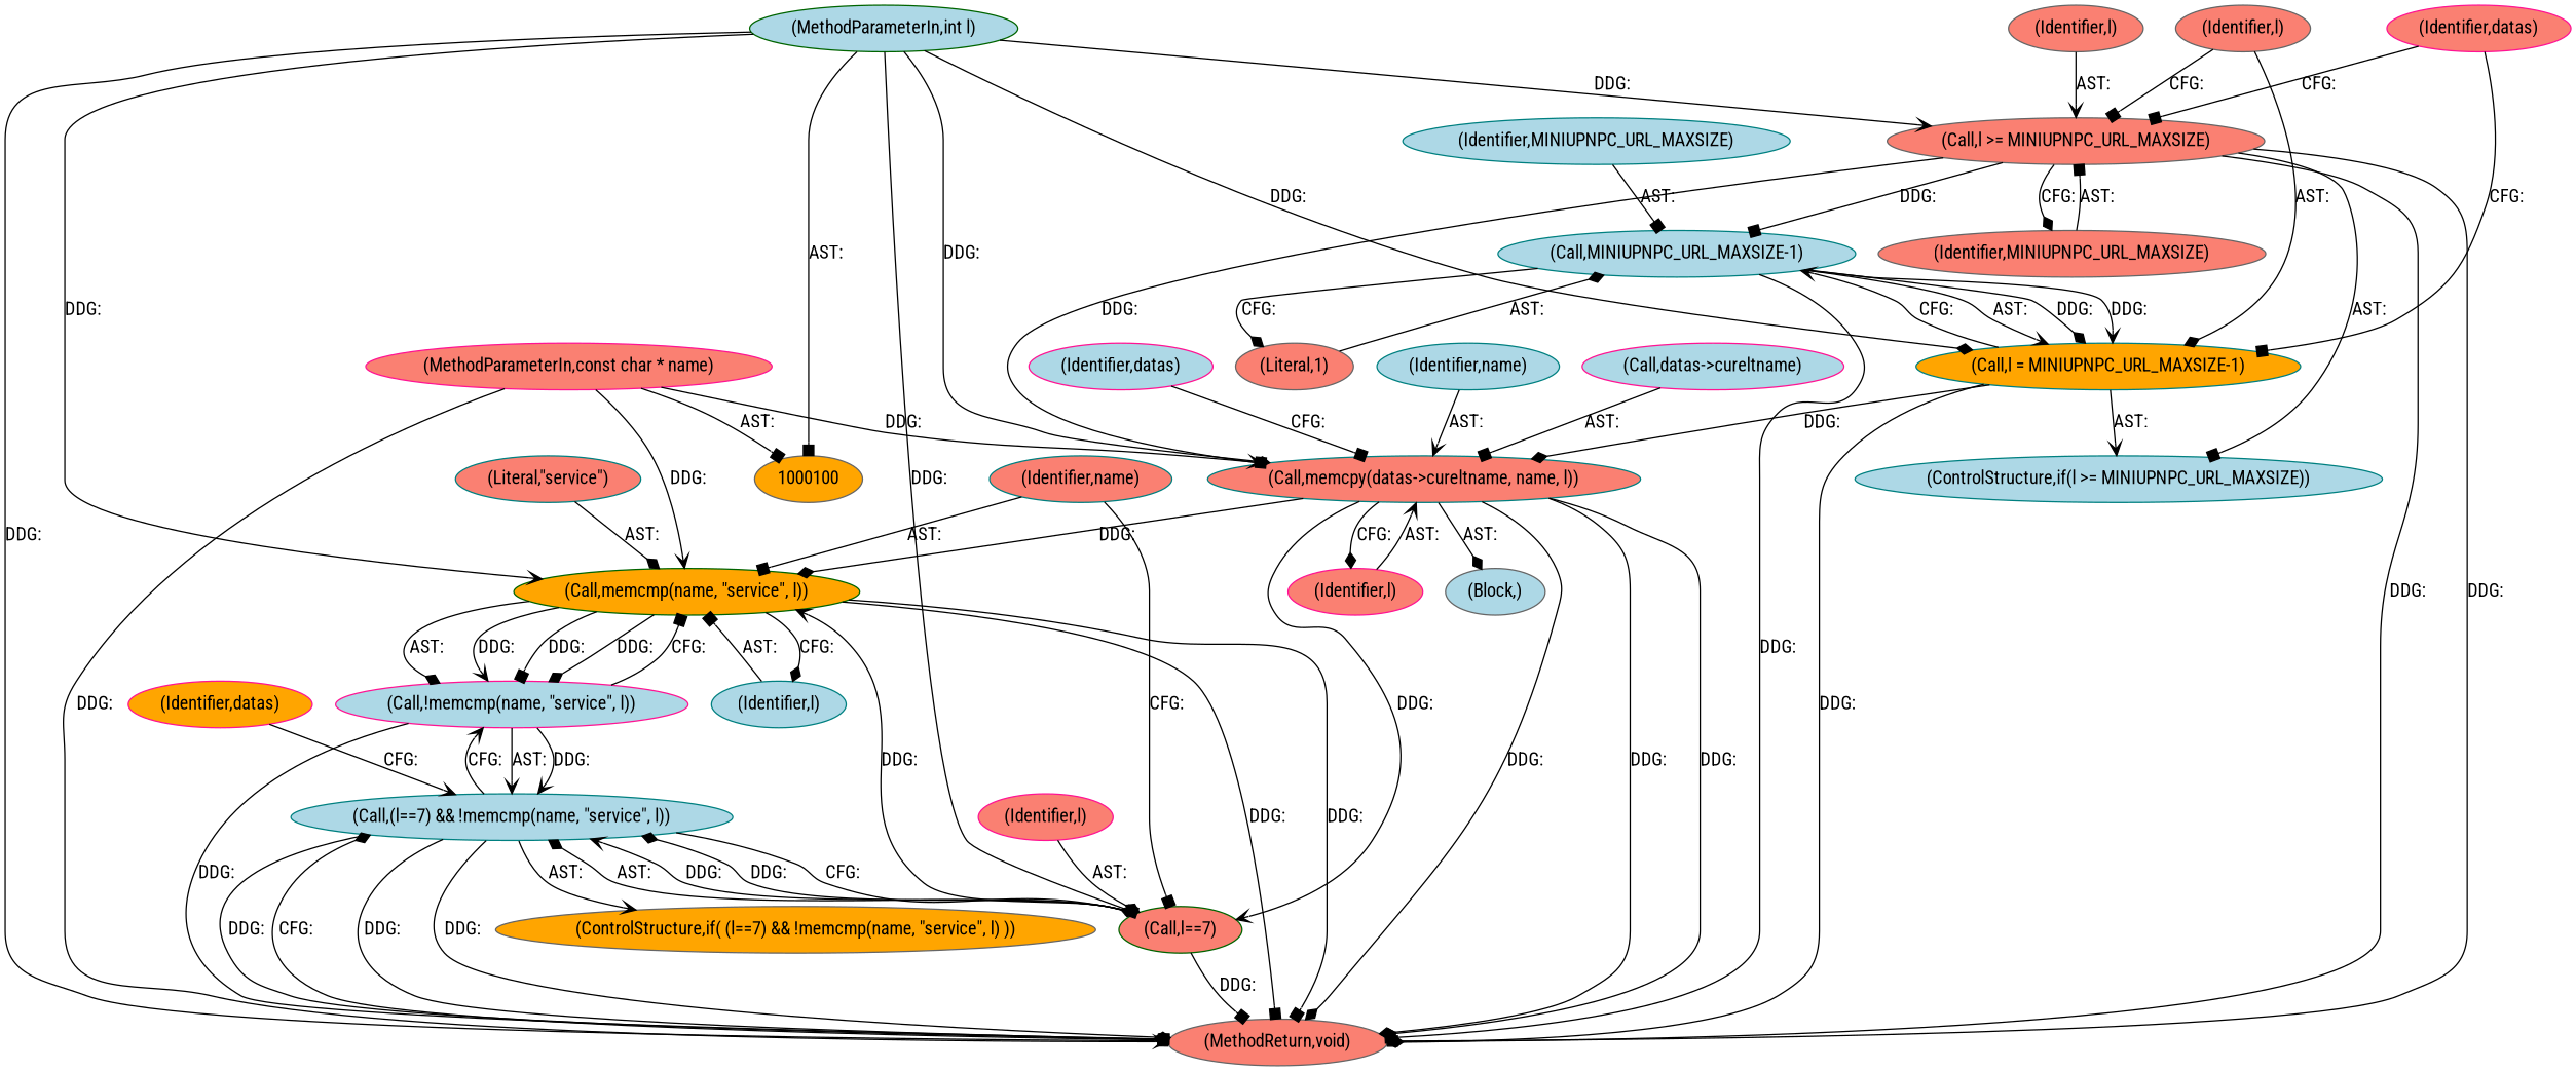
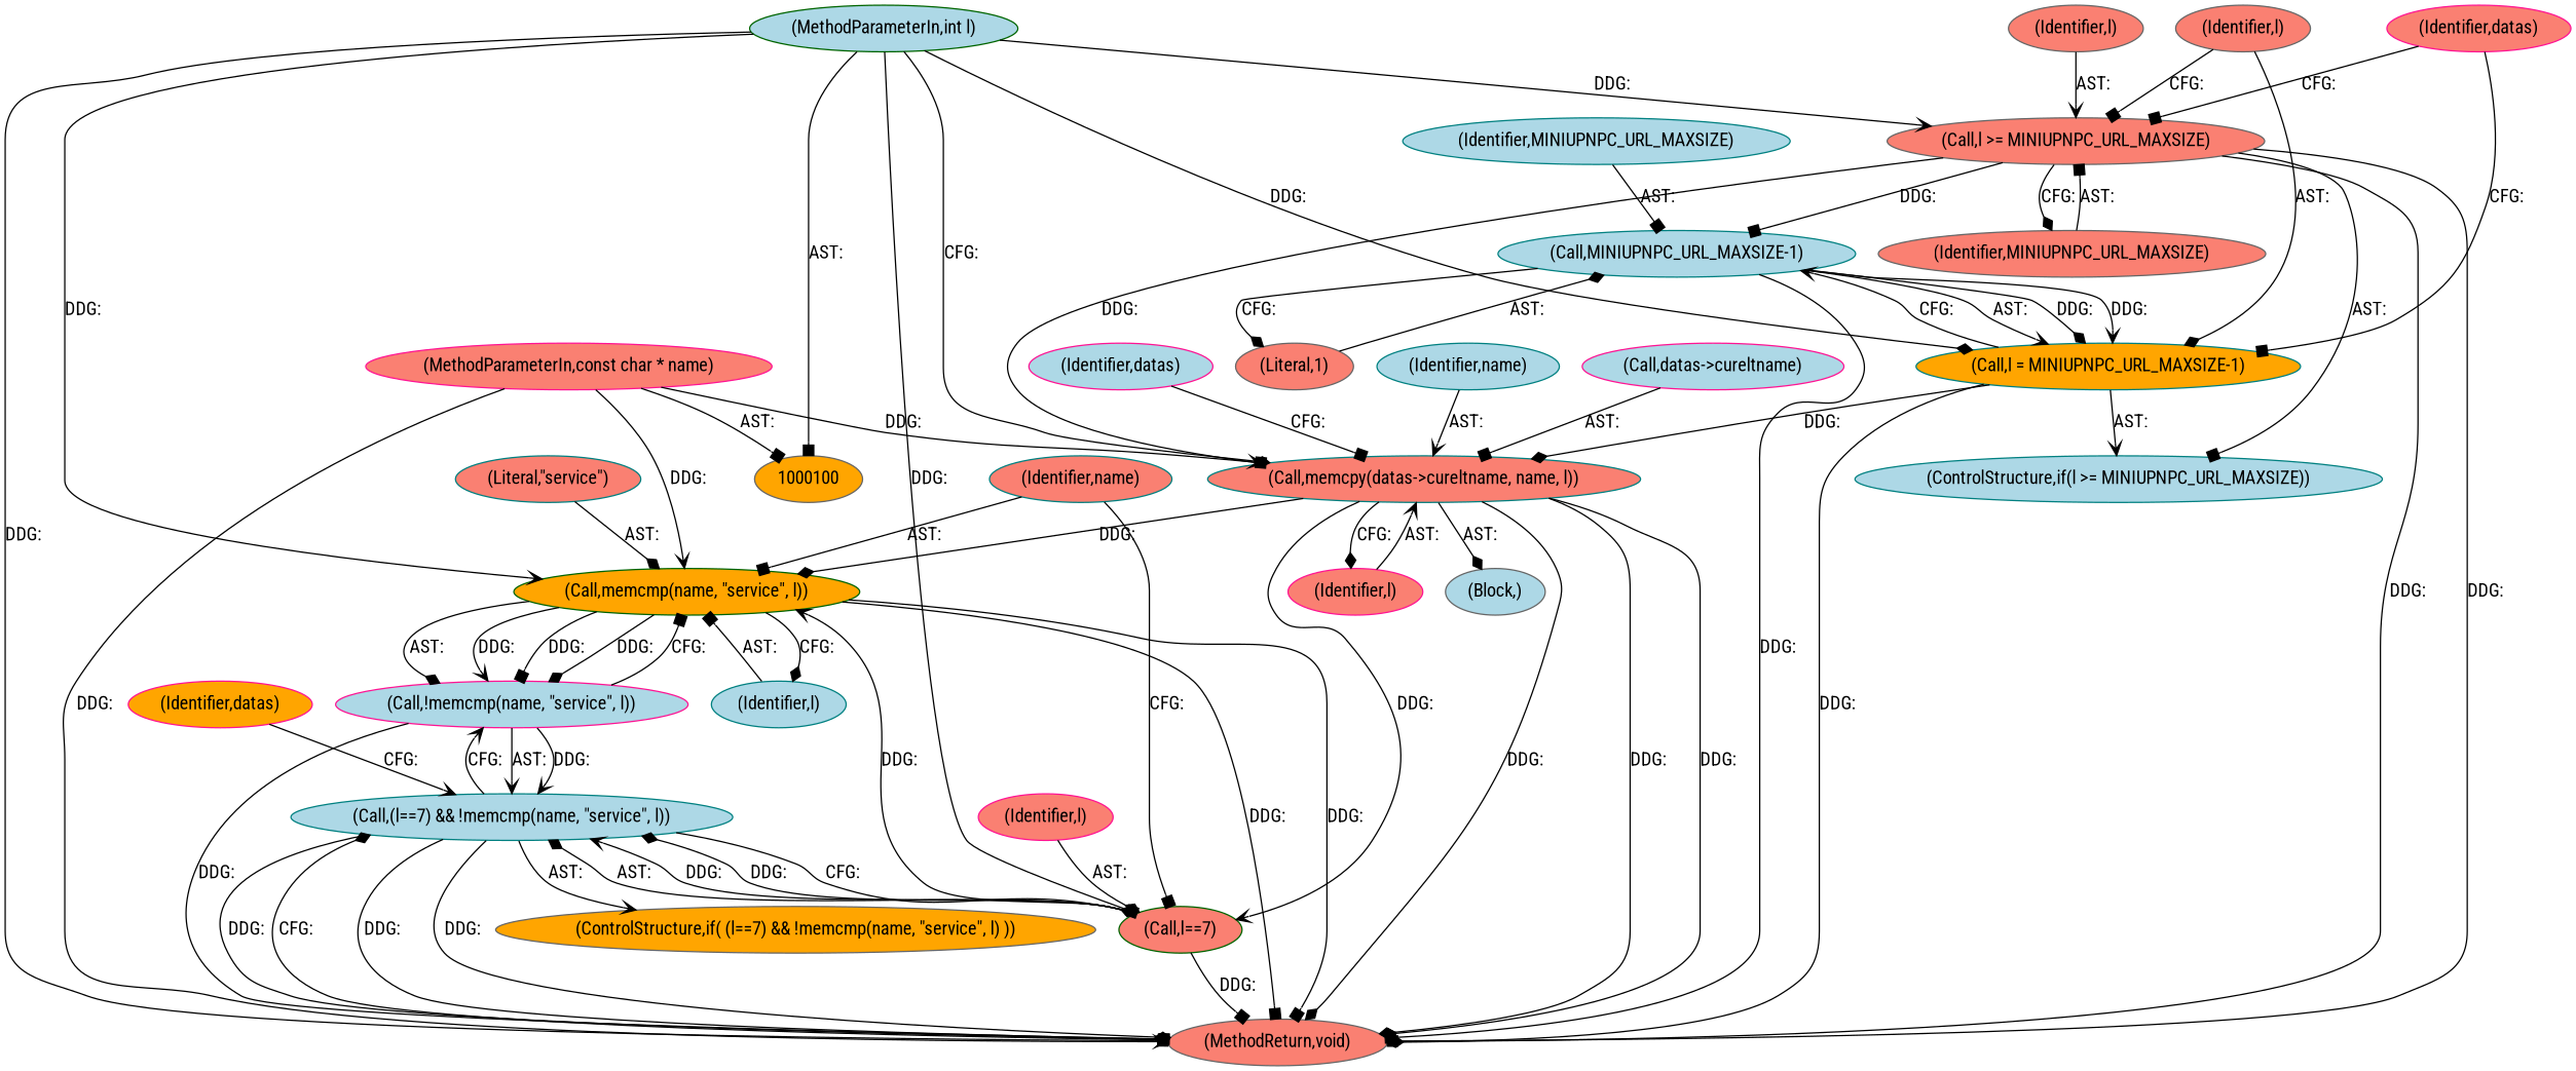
  digraph {
    fontname="Roboto Condensed"
    node [color=teal fillcolor=salmon fontname="Roboto Condensed" style=filled]
    edge [arrowhead=diamond fontname="Roboto Condensed"]
    n1 [color=darkgreen fillcolor=orange label="(Call,memcmp(name, \"service\", l))"]
    n2 [color=deeppink fillcolor=lightblue label="(Call,!memcmp(name, \"service\", l))"]
    n3 [color=gray40 label="(MethodReturn,void)"]
    n4 [fillcolor=lightblue label="(Identifier,l)"]
    n5 [fillcolor=lightblue label="(Call,(l==7) && !memcmp(name, \"service\", l))"]
    n6 [label="(Call,memcpy(datas->cureltname, name, l))"]
    n7 [color=darkgreen label="(Call,l==7)"]
    n8 [color=deeppink label="(Identifier,l)"]
    n9 [color=gray40 fillcolor=lightblue label="(Block,)"]
    n10 [color=deeppink label="(MethodParameterIn,const char * name)"]
    1000100 [color=gray40 fillcolor=orange]
    n12 [color=gray40 label="(Call,l >= MINIUPNPC_URL_MAXSIZE)"]
    n13 [fillcolor=lightblue label="(Call,MINIUPNPC_URL_MAXSIZE-1)"]
    n14 [fillcolor=lightblue label="(ControlStructure,if(l >= MINIUPNPC_URL_MAXSIZE))"]
    n15 [color=gray40 label="(Identifier,MINIUPNPC_URL_MAXSIZE)"]
    n16 [fillcolor=orange label="(Call,l = MINIUPNPC_URL_MAXSIZE-1)"]
    n17 [color=gray40 label="(Literal,1)"]
    n18 [color=darkgreen fillcolor=lightblue label="(MethodParameterIn,int l)"]
    n19 [color=gray40 fillcolor=orange label="(ControlStructure,if( (l==7) && !memcmp(name, \"service\", l) ))"]
    n20 [fillcolor=lightblue label="(Identifier,MINIUPNPC_URL_MAXSIZE)"]
    n21 [color=deeppink fillcolor=lightblue label="(Identifier,datas)"]
    n22 [color=gray40 label="(Identifier,l)"]
    n23 [color=deeppink label="(Identifier,datas)"]
    n24 [label="(Identifier,name)"]
    n25 [fillcolor=lightblue label="(Identifier,name)"]
    n26 [color=gray40 label="(Identifier,l)"]
    n27 [color=deeppink fillcolor=orange label="(Identifier,datas)"]
    n28 [color=deeppink fillcolor=lightblue label="(Call,datas->cureltname)"]
    n29 [color=deeppink label="(Identifier,l)"]
    n30 [label="(Literal,\"service\")"]
    n1 -> n2 [label="AST: "]
    n1 -> n2 [arrowhead=vee label="DDG: "]
    n1 -> n2 [arrowhead=box label="DDG: "]
    n1 -> n2 [label="DDG: "]
    n1 -> n3 [arrowhead=box label="DDG: "]
    n1 -> n3 [arrowhead=box label="DDG: "]
    n1 -> n4 [label="CFG: "]
    n2 -> n1 [arrowhead=box label="CFG: "]
    n2 -> n3 [arrowhead=box label="DDG: "]
    n2 -> n5 [arrowhead=vee label="AST: "]
    n2 -> n5 [arrowhead=vee label="DDG: "]
    n3 -> n5 [label="CFG: "]
    n4 -> n1 [arrowhead=box label="AST: "]
    n5 -> n2 [arrowhead=vee label="CFG: "]
    n5 -> n3 [label="DDG: "]
    n5 -> n3 [label="DDG: "]
    n5 -> n3 [arrowhead=box label="DDG: "]
    n5 -> n7 [label="CFG: "]
    n5 -> n19 [arrowhead=vee label="AST: "]
    n6 -> n1 [label="DDG: "]
    n6 -> n3 [label="DDG: "]
    n6 -> n3 [label="DDG: "]
    n6 -> n3 [label="DDG: "]
    n6 -> n7 [arrowhead=vee label="DDG: "]
    n6 -> n8 [label="CFG: "]
    n6 -> n9 [label="AST: "]
    n7 -> n1 [arrowhead=vee label="DDG: "]
    n7 -> n3 [arrowhead=box label="DDG: "]
    n7 -> n5 [label="AST: "]
    n7 -> n5 [arrowhead=vee label="DDG: "]
    n7 -> n5 [label="DDG: "]
    n8 -> n6 [arrowhead=vee label="AST: "]
    n10 -> n1 [arrowhead=vee label="DDG: "]
    n10 -> n3 [arrowhead=vee label="DDG: "]
    n10 -> n6 [arrowhead=box label="DDG: "]
    n10 -> 1000100 [arrowhead=box label="AST: "]
    n12 -> n3 [arrowhead=box label="DDG: "]
    n12 -> n3 [label="DDG: "]
    n12 -> n6 [arrowhead=vee label="DDG: "]
    n12 -> n13 [arrowhead=box label="DDG: "]
    n12 -> n14 [arrowhead=box label="AST: "]
    n12 -> n15 [label="CFG: "]
    n13 -> n3 [arrowhead=box label="DDG: "]
    n13 -> n16 [arrowhead=vee label="AST: "]
    n13 -> n16 [label="DDG: "]
    n13 -> n16 [arrowhead=vee label="DDG: "]
    n13 -> n17 [label="CFG: "]
    n15 -> n12 [arrowhead=box label="AST: "]
    n16 -> n3 [label="DDG: "]
    n16 -> n6 [label="DDG: "]
    n16 -> n13 [arrowhead=vee label="CFG: "]
    n16 -> n14 [arrowhead=vee label="AST: "]
    n17 -> n13 [label="AST: "]
    n18 -> n1 [arrowhead=vee label="DDG: "]
    n18 -> n3 [arrowhead=box label="DDG: "]
-   n18 -> n6 [label="DDG: "]
+   n18 -> n6 [label="CFG: "]
    n18 -> n7 [arrowhead=box label="DDG: "]
    n18 -> 1000100 [arrowhead=box label="AST: "]
    n18 -> n12 [arrowhead=vee label="DDG: "]
    n18 -> n16 [label="DDG: "]
    n20 -> n13 [arrowhead=box label="AST: "]
    n21 -> n6 [arrowhead=box label="CFG: "]
    n22 -> n12 [arrowhead=vee label="AST: "]
    n23 -> n12 [arrowhead=box label="CFG: "]
    n23 -> n16 [arrowhead=box label="CFG: "]
    n24 -> n1 [arrowhead=box label="AST: "]
    n24 -> n7 [arrowhead=box label="CFG: "]
    n25 -> n6 [arrowhead=vee label="AST: "]
    n26 -> n12 [arrowhead=box label="CFG: "]
    n26 -> n16 [label="AST: "]
    n27 -> n5 [arrowhead=vee label="CFG: "]
    n28 -> n6 [arrowhead=box label="AST: "]
    n29 -> n7 [label="AST: "]
    n30 -> n1 [label="AST: "]
  }
